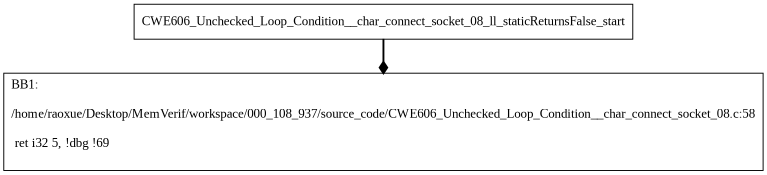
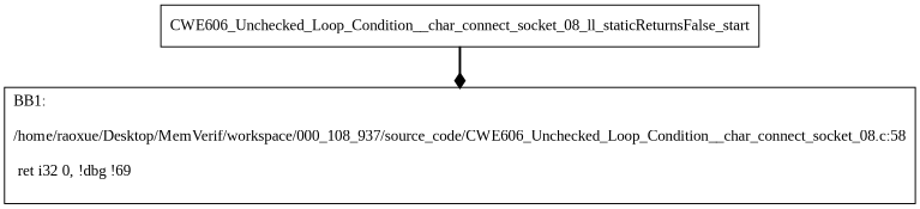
  digraph {
    fontname="Liberation Serif"
    node [shape=record fontname="Liberation Serif"]
    n1 [label="{CWE606_Unchecked_Loop_Condition__char_connect_socket_08_ll_staticReturnsFalse_start}"]
-   n2 [label="{BB1:\l\l/home/raoxue/Desktop/MemVerif/workspace/000_108_937/source_code/CWE606_Unchecked_Loop_Condition__char_connect_socket_08.c:58\l\n  ret i32 5, !dbg !69\l\n}"]
+   n2 [label="{BB1:\l\l/home/raoxue/Desktop/MemVerif/workspace/000_108_937/source_code/CWE606_Unchecked_Loop_Condition__char_connect_socket_08.c:58\l\n  ret i32 0, !dbg !69\l\n}"]
    n1 -> n2 [style=bold arrowhead=diamond fontname="Liberation Serif"]
  }
